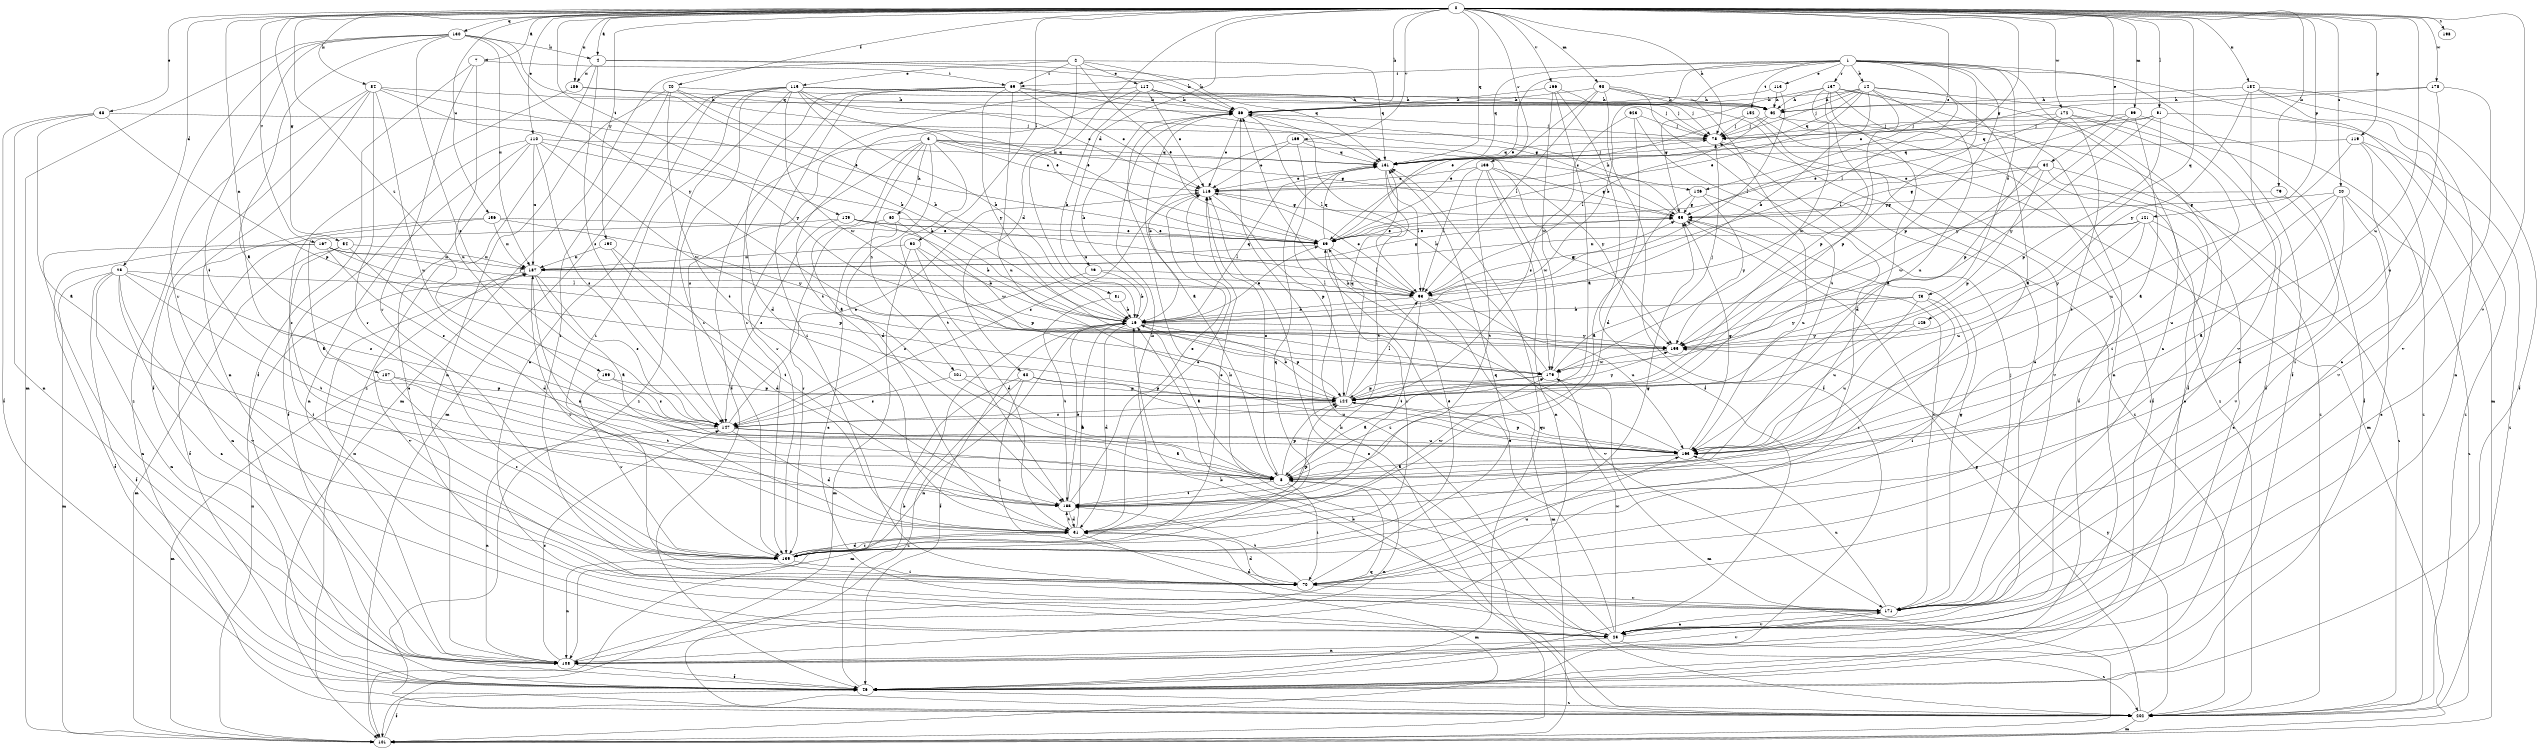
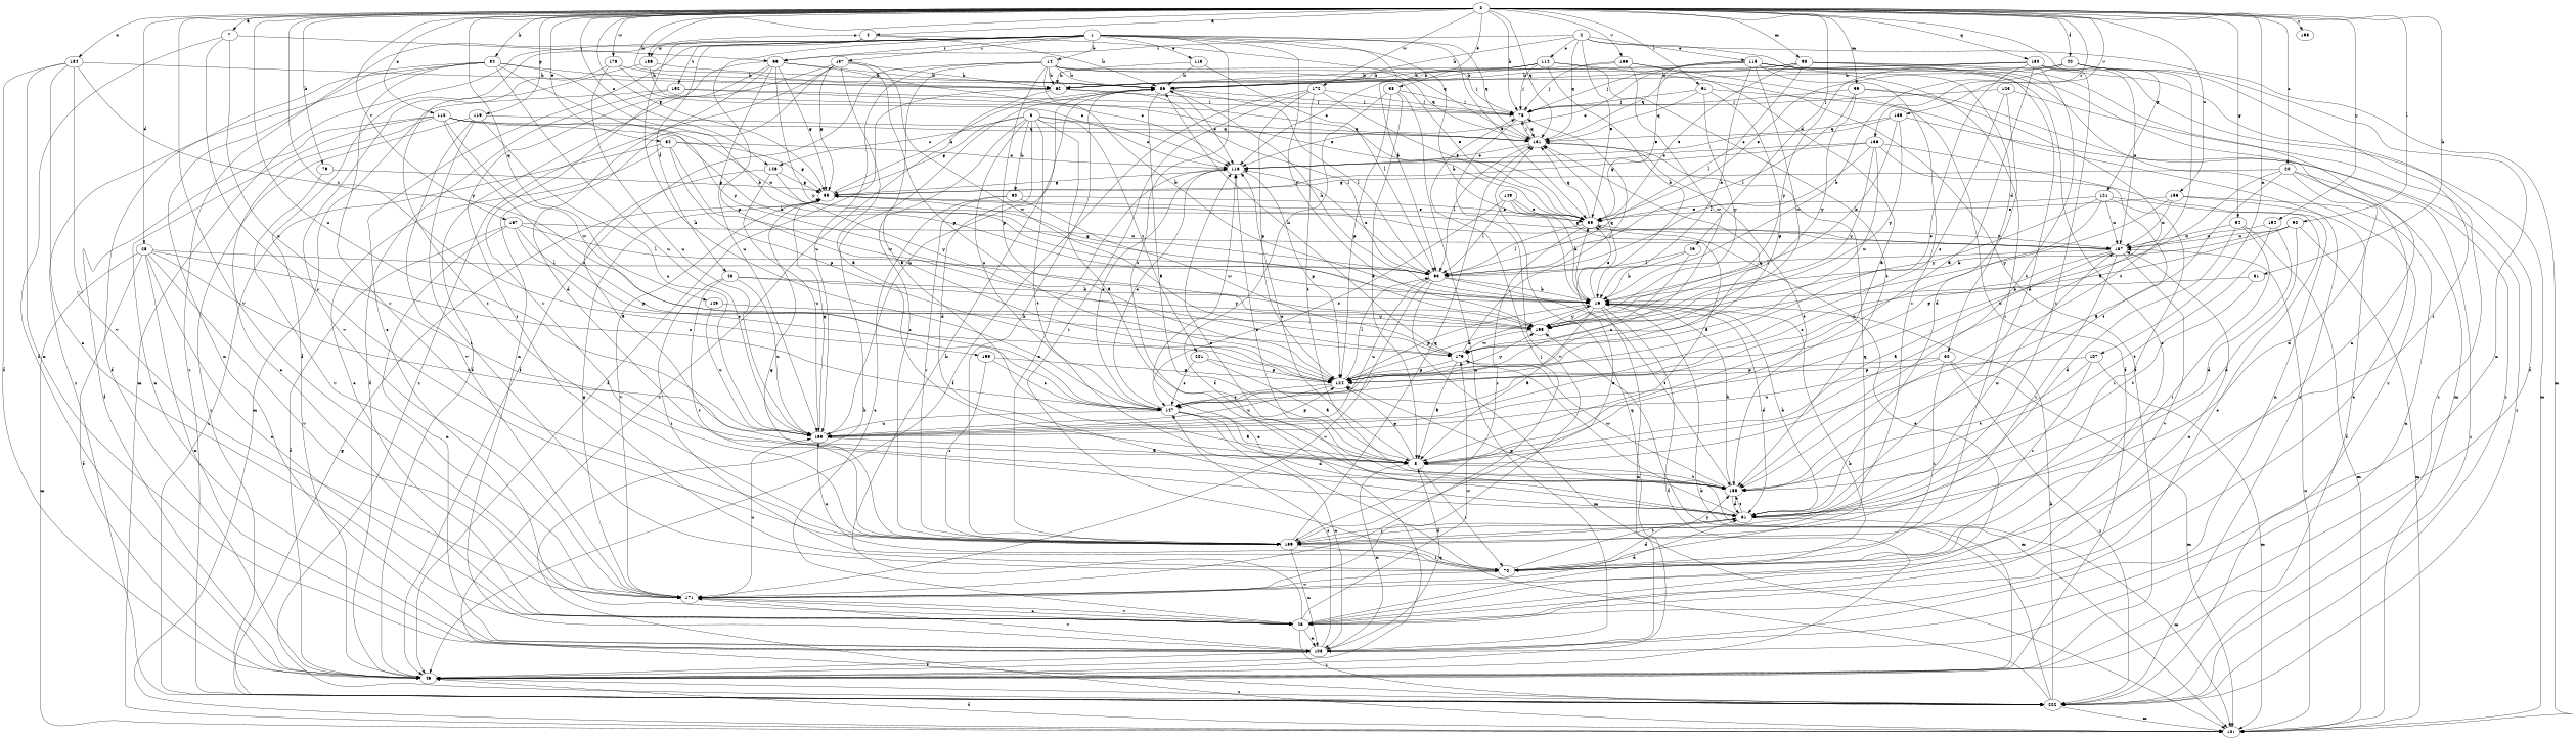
  strict digraph {
    0
    4
    7
    20
    25
    29
    34
    38
    40
    54
    55
    78
    79
    81
    84
    86
    90
    91
    98
    99
    107
    110
    119
    121
    126
    130
    131
    136
    146
    149
    156
    163
    166
    167
    169
    171
    172
    178
    184
    186
    194
    198
    199
    147
    202
    46
    69
    139
    23
    8
    31
    93
    101
    155
    108
    16
    124
    116
    179
    39
    70
    62
    187
    60
    195
-   123 [label=623]
+   123
    1
    14
    43
    113
    137
    152
    2
    30
    114
    115
    3
    201
    0 -> 4 [label=a]
    0 -> 7 [label=a]
    0 -> 20 [label=c]
    0 -> 25 [label=d]
    0 -> 29 [label=d]
    0 -> 34 [label=e]
    0 -> 38 [label=e]
    0 -> 40 [label=f]
    0 -> 54 [label=g]
    0 -> 55 [label=g]
    0 -> 78 [label=h]
    0 -> 79 [label=k]
    0 -> 81 [label=k]
    0 -> 84 [label=k]
    0 -> 86 [label=k]
    0 -> 90 [label=l]
    0 -> 91 [label=l]
    0 -> 98 [label=m]
    0 -> 99 [label=m]
    0 -> 107 [label=n]
    0 -> 110 [label=o]
    0 -> 119 [label=p]
    0 -> 121 [label=p]
    0 -> 126 [label=q]
    0 -> 130 [label=q]
    0 -> 131 [label=q]
    0 -> 136 [label=r]
    0 -> 146 [label=s]
-   0 -> 149 [label=t]
    0 -> 156 [label=u]
    0 -> 163 [label=u]
    0 -> 166 [label=v]
    0 -> 167 [label=v]
    0 -> 169 [label=v]
    0 -> 171 [label=v]
    0 -> 172 [label=w]
    0 -> 178 [label=w]
    0 -> 184 [label=x]
    0 -> 186 [label=x]
    0 -> 194 [label=y]
    0 -> 198 [label=z]
    0 -> 199 [label=z]
    4 -> 86 [label=k]
    4 -> 131 [label=q]
    4 -> 186 [label=x]
-   4 -> 147 [label=s]
+   4 -> 147 [label=k]
    4 -> 202 [label=z]
    7 -> 163 [label=u]
    7 -> 46 [label=f]
    7 -> 69 [label=i]
    7 -> 139 [label=r]
    20 -> 55 [label=g]
    20 -> 163 [label=u]
    20 -> 202 [label=z]
    20 -> 23 [label=c]
    20 -> 8 [label=a]
    20 -> 31 [label=d]
    25 -> 171 [label=v]
    25 -> 147 [label=s]
    25 -> 46 [label=f]
    25 -> 23 [label=c]
    25 -> 93 [label=l]
    25 -> 101 [label=m]
    25 -> 155 [label=t]
    25 -> 108 [label=n]
    29 -> 147 [label=s]
    29 -> 93 [label=l]
    29 -> 16 [label=b]
    34 -> 55 [label=g]
    34 -> 202 [label=z]
    34 -> 23 [label=c]
    34 -> 124 [label=p]
    34 -> 116 [label=o]
    34 -> 179 [label=w]
    38 -> 78 [label=j]
    38 -> 46 [label=f]
    38 -> 8 [label=a]
    38 -> 108 [label=n]
    38 -> 124 [label=p]
    40 -> 155 [label=t]
    40 -> 108 [label=n]
    40 -> 16 [label=b]
    40 -> 39 [label=e]
    40 -> 70 [label=i]
    40 -> 62 [label=h]
    54 -> 31 [label=d]
    54 -> 101 [label=m]
    54 -> 70 [label=i]
    54 -> 187 [label=x]
    55 -> 86 [label=k]
    55 -> 171 [label=v]
    55 -> 39 [label=e]
    78 -> 131 [label=q]
    78 -> 171 [label=v]
    79 -> 55 [label=g]
    79 -> 171 [label=v]
    81 -> 155 [label=t]
    81 -> 16 [label=b]
    84 -> 163 [label=u]
    84 -> 202 [label=z]
    84 -> 46 [label=f]
    84 -> 139 [label=r]
    84 -> 108 [label=n]
    84 -> 16 [label=b]
    84 -> 62 [label=h]
    84 -> 195 [label=y]
    86 -> 78 [label=j]
    86 -> 8 [label=a]
    86 -> 93 [label=l]
    86 -> 116 [label=o]
    90 -> 31 [label=d]
    90 -> 101 [label=m]
    90 -> 16 [label=b]
    90 -> 124 [label=p]
    90 -> 187 [label=x]
    91 -> 78 [label=j]
    91 -> 131 [label=q]
    91 -> 202 [label=z]
    91 -> 124 [label=p]
    91 -> 195 [label=y]
    98 -> 86 [label=k]
    98 -> 46 [label=f]
    98 -> 23 [label=c]
    98 -> 31 [label=d]
    98 -> 93 [label=l]
    98 -> 39 [label=e]
    98 -> 62 [label=h]
    99 -> 78 [label=j]
    99 -> 202 [label=z]
    99 -> 8 [label=a]
    99 -> 93 [label=l]
    99 -> 195 [label=y]
    107 -> 139 [label=r]
    107 -> 101 [label=m]
    107 -> 155 [label=t]
    107 -> 124 [label=p]
    110 -> 131 [label=q]
    110 -> 147 [label=s]
    110 -> 46 [label=f]
    110 -> 23 [label=c]
    110 -> 108 [label=n]
    110 -> 16 [label=b]
    110 -> 179 [label=w]
    110 -> 187 [label=x]
    119 -> 131 [label=q]
    119 -> 163 [label=u]
    119 -> 171 [label=v]
    119 -> 202 [label=z]
    119 -> 70 [label=i]
    121 -> 163 [label=u]
    121 -> 23 [label=c]
    121 -> 39 [label=e]
    121 -> 70 [label=i]
    121 -> 187 [label=x]
    121 -> 195 [label=y]
    126 -> 163 [label=u]
    126 -> 195 [label=y]
-   130 -> 4 [label=k]
+   130 -> 86 [label=k]
    130 -> 131 [label=q]
    130 -> 147 [label=s]
    130 -> 139 [label=r]
    130 -> 8 [label=a]
    130 -> 101 [label=m]
    130 -> 155 [label=t]
    130 -> 187 [label=x]
    130 -> 195 [label=y]
    131 -> 78 [label=j]
    131 -> 93 [label=l]
    131 -> 155 [label=t]
    131 -> 116 [label=o]
    136 -> 55 [label=g]
    136 -> 93 [label=l]
    136 -> 155 [label=t]
    136 -> 108 [label=n]
    136 -> 116 [label=o]
    136 -> 179 [label=w]
    136 -> 195 [label=y]
    146 -> 55 [label=g]
    146 -> 163 [label=u]
    146 -> 8 [label=a]
    146 -> 195 [label=y]
    149 -> 147 [label=s]
    149 -> 8 [label=a]
    149 -> 93 [label=l]
    149 -> 16 [label=b]
    149 -> 39 [label=e]
    156 -> 46 [label=f]
    156 -> 108 [label=n]
    156 -> 39 [label=e]
    156 -> 187 [label=x]
    156 -> 195 [label=y]
    163 -> 55 [label=g]
    163 -> 86 [label=k]
    163 -> 8 [label=a]
    163 -> 124 [label=p]
    166 -> 78 [label=j]
    166 -> 86 [label=k]
    166 -> 46 [label=f]
    166 -> 8 [label=a]
    166 -> 179 [label=w]
    167 -> 147 [label=s]
    167 -> 46 [label=f]
    167 -> 93 [label=l]
    167 -> 108 [label=n]
    167 -> 124 [label=p]
    167 -> 187 [label=x]
    169 -> 131 [label=q]
    169 -> 202 [label=z]
    169 -> 16 [label=b]
    169 -> 116 [label=o]
    169 -> 195 [label=y]
    171 -> 55 [label=g]
    171 -> 78 [label=j]
    171 -> 163 [label=u]
    171 -> 23 [label=c]
    171 -> 31 [label=d]
    172 -> 78 [label=j]
    172 -> 46 [label=f]
    172 -> 155 [label=t]
    172 -> 124 [label=p]
    172 -> 39 [label=e]
    172 -> 70 [label=i]
    178 -> 163 [label=u]
    178 -> 171 [label=v]
    178 -> 116 [label=o]
    178 -> 62 [label=h]
    184 -> 171 [label=v]
    184 -> 46 [label=f]
    184 -> 23 [label=c]
    184 -> 108 [label=n]
    184 -> 62 [label=h]
    184 -> 195 [label=y]
    186 -> 86 [label=k]
    186 -> 139 [label=r]
    186 -> 39 [label=e]
    194 -> 31 [label=d]
    194 -> 155 [label=t]
    194 -> 187 [label=x]
    199 -> 147 [label=s]
    199 -> 139 [label=r]
    199 -> 124 [label=p]
    147 -> 163 [label=u]
    147 -> 8 [label=a]
    147 -> 31 [label=d]
    147 -> 108 [label=n]
    147 -> 116 [label=o]
    202 -> 55 [label=g]
    202 -> 101 [label=m]
    202 -> 16 [label=b]
    202 -> 116 [label=o]
    202 -> 195 [label=y]
    46 -> 131 [label=q]
    46 -> 202 [label=z]
    46 -> 16 [label=b]
    69 -> 55 [label=g]
    69 -> 86 [label=k]
    69 -> 163 [label=u]
    69 -> 139 [label=r]
    69 -> 31 [label=d]
    69 -> 116 [label=o]
    69 -> 70 [label=i]
    69 -> 195 [label=y]
    139 -> 55 [label=g]
    139 -> 86 [label=k]
    139 -> 131 [label=q]
    139 -> 31 [label=d]
    139 -> 108 [label=n]
    139 -> 116 [label=o]
    139 -> 39 [label=e]
    139 -> 70 [label=i]
    23 -> 86 [label=k]
    23 -> 171 [label=v]
    23 -> 202 [label=z]
    23 -> 108 [label=n]
    23 -> 16 [label=b]
    23 -> 179 [label=w]
    23 -> 39 [label=e]
    23 -> 187 [label=x]
    8 -> 155 [label=t]
    8 -> 108 [label=n]
    8 -> 124 [label=p]
    8 -> 116 [label=o]
    8 -> 70 [label=i]
    31 -> 139 [label=r]
    31 -> 101 [label=m]
    31 -> 155 [label=t]
    31 -> 16 [label=b]
    31 -> 124 [label=p]
    31 -> 116 [label=o]
    31 -> 187 [label=x]
    93 -> 55 [label=g]
    93 -> 163 [label=u]
    93 -> 171 [label=v]
    93 -> 101 [label=m]
    93 -> 155 [label=t]
    93 -> 16 [label=b]
    93 -> 116 [label=o]
    101 -> 86 [label=k]
    101 -> 46 [label=f]
    101 -> 187 [label=x]
    155 -> 31 [label=d]
    155 -> 16 [label=b]
    155 -> 116 [label=o]
    155 -> 179 [label=w]
    108 -> 171 [label=v]
    108 -> 147 [label=s]
    108 -> 46 [label=f]
    108 -> 8 [label=q]
    16 -> 86 [label=k]
    16 -> 131 [label=q]
    16 -> 46 [label=f]
    16 -> 8 [label=a]
    16 -> 31 [label=d]
    16 -> 108 [label=n]
    16 -> 124 [label=p]
    16 -> 39 [label=e]
    16 -> 195 [label=y]
    124 -> 131 [label=q]
    124 -> 163 [label=u]
    124 -> 147 [label=s]
    124 -> 93 [label=l]
    124 -> 16 [label=b]
    124 -> 195 [label=y]
    116 -> 55 [label=g]
    116 -> 147 [label=s]
    116 -> 124 [label=p]
    179 -> 78 [label=j]
    179 -> 86 [label=k]
    179 -> 8 [label=a]
    179 -> 101 [label=m]
    179 -> 124 [label=p]
    39 -> 131 [label=q]
    39 -> 139 [label=r]
    39 -> 93 [label=l]
    39 -> 187 [label=x]
    70 -> 131 [label=q]
    70 -> 163 [label=u]
    70 -> 171 [label=v]
    70 -> 31 [label=d]
    70 -> 155 [label=t]
    62 -> 78 [label=j]
    62 -> 202 [label=z]
    62 -> 46 [label=f]
    62 -> 93 [label=l]
    187 -> 55 [label=g]
    187 -> 171 [label=v]
    187 -> 147 [label=s]
    187 -> 139 [label=r]
    187 -> 8 [label=a]
    187 -> 93 [label=l]
    60 -> 139 [label=r]
    60 -> 23 [label=c]
    60 -> 179 [label=w]
    60 -> 39 [label=e]
    195 -> 179 [label=w]
    123 -> 78 [label=j]
    123 -> 147 [label=s]
    123 -> 202 [label=z]
    123 -> 31 [label=d]
    1 -> 131 [label=q]
    1 -> 46 [label=f]
    1 -> 69 [label=i]
    1 -> 23 [label=c]
    1 -> 93 [label=l]
    1 -> 101 [label=m]
    1 -> 155 [label=t]
    1 -> 16 [label=b]
    1 -> 124 [label=p]
    1 -> 39 [label=e]
    1 -> 195 [label=y]
    1 -> 14 [label=b]
    1 -> 43 [label=f]
    1 -> 113 [label=o]
    1 -> 137 [label=r]
    1 -> 152 [label=t]
    14 -> 78 [label=j]
    14 -> 86 [label=k]
    14 -> 131 [label=q]
    14 -> 163 [label=u]
    14 -> 46 [label=f]
    14 -> 8 [label=a]
    14 -> 16 [label=b]
    14 -> 124 [label=p]
    14 -> 39 [label=e]
    14 -> 62 [label=h]
    43 -> 163 [label=u]
    43 -> 139 [label=r]
    43 -> 16 [label=b]
    43 -> 70 [label=i]
    43 -> 195 [label=y]
    113 -> 86 [label=k]
    113 -> 93 [label=l]
    113 -> 62 [label=h]
    137 -> 55 [label=g]
    137 -> 202 [label=z]
    137 -> 46 [label=f]
    137 -> 8 [label=a]
    137 -> 108 [label=n]
    137 -> 124 [label=p]
    137 -> 179 [label=w]
    137 -> 62 [label=h]
    152 -> 78 [label=j]
    152 -> 46 [label=f]
    152 -> 101 [label=m]
    152 -> 39 [label=e]
    2 -> 86 [label=k]
    2 -> 131 [label=q]
    2 -> 69 [label=i]
    2 -> 101 [label=m]
    2 -> 39 [label=e]
    2 -> 30 [label=d]
    2 -> 114 [label=o]
    2 -> 115 [label=o]
    30 -> 163 [label=u]
    30 -> 202 [label=z]
    30 -> 101 [label=m]
    30 -> 124 [label=p]
    30 -> 70 [label=i]
    114 -> 78 [label=j]
    114 -> 86 [label=k]
    114 -> 46 [label=f]
    114 -> 155 [label=t]
    114 -> 16 [label=b]
    114 -> 116 [label=o]
    114 -> 62 [label=h]
    115 -> 78 [label=j]
    115 -> 202 [label=z]
    115 -> 139 [label=r]
    115 -> 23 [label=c]
    115 -> 101 [label=m]
    115 -> 16 [label=b]
    115 -> 116 [label=o]
    115 -> 179 [label=w]
    115 -> 39 [label=e]
    115 -> 70 [label=i]
    115 -> 62 [label=h]
    3 -> 55 [label=g]
    3 -> 131 [label=q]
    3 -> 146 [label=s]
    3 -> 147 [label=s]
    3 -> 139 [label=r]
    3 -> 8 [label=a]
    3 -> 31 [label=d]
    3 -> 155 [label=t]
    3 -> 116 [label=o]
    3 -> 60 [label=h]
    3 -> 201 [label=z]
    201 -> 147 [label=s]
    201 -> 8 [label=a]
    201 -> 124 [label=p]
  }
